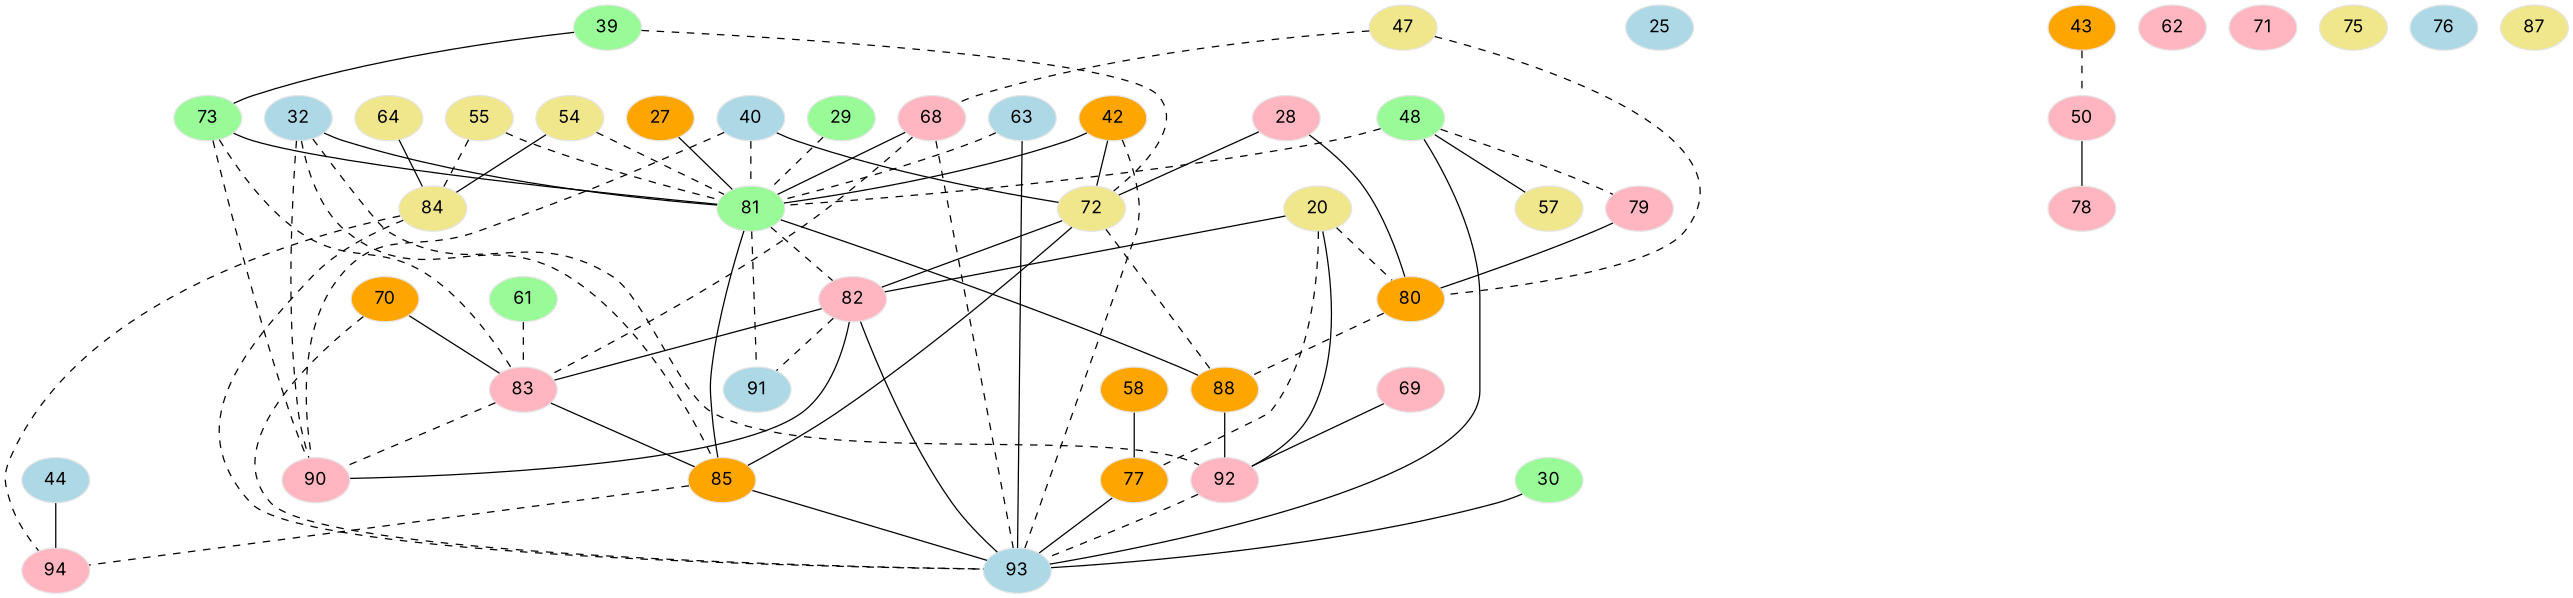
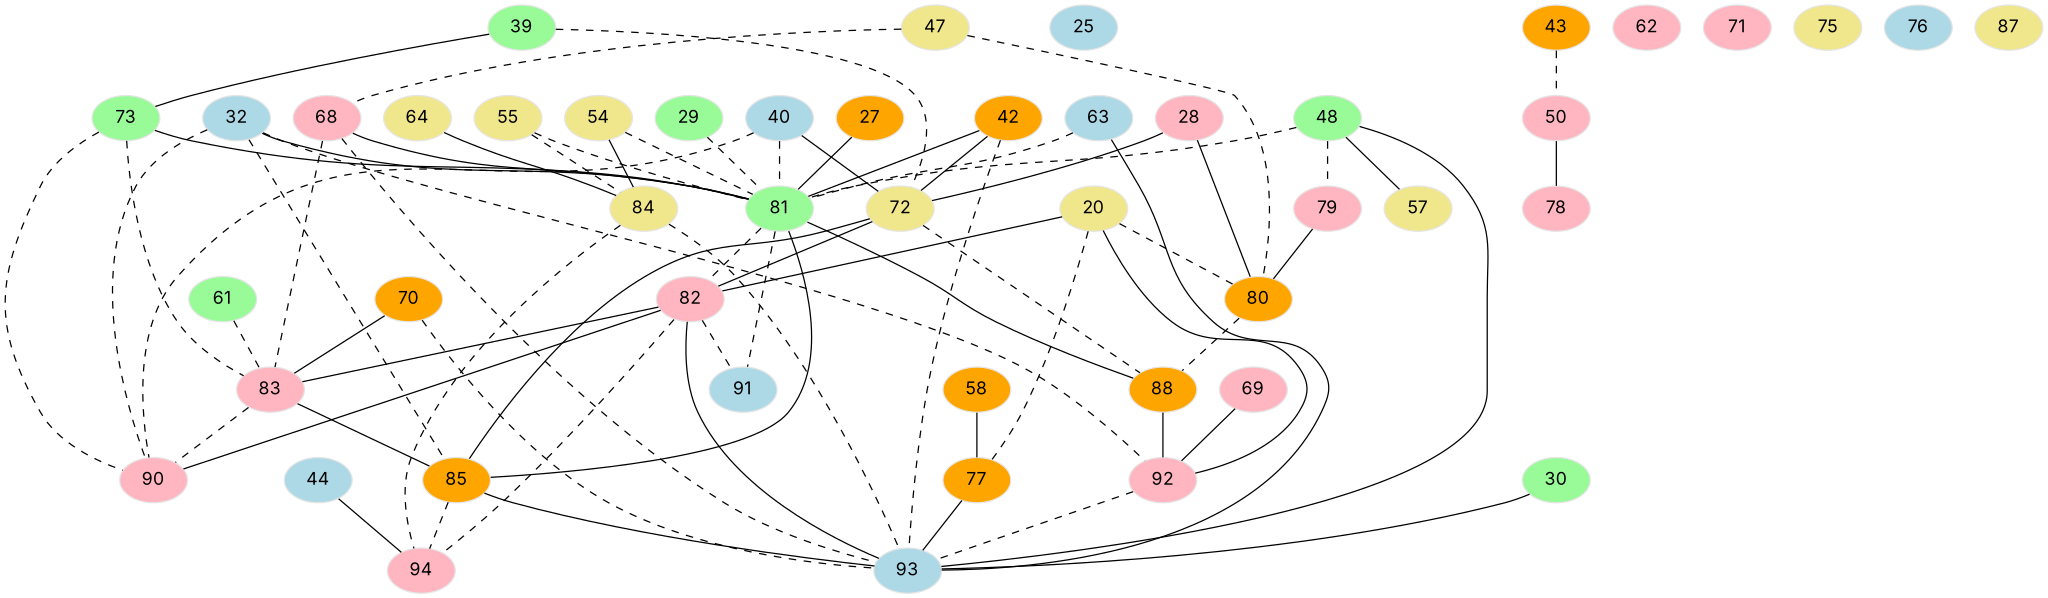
  graph {
    fontname=Inter
    node [color=gray90 fillcolor=lightpink fontname=Inter style=filled]
    edge [fontname=Inter style=dashed]
    77 [fillcolor=orange super="+45"]
    93 [fillcolor=lightblue super="+2+66+59+33"]
    20 [fillcolor=khaki]
    80 [fillcolor=orange super="+31+35"]
    82 [super="+17+18"]
    92 [super="+89"]
    88 [fillcolor=orange super="+15+37"]
    90 [super="+86"]
    94 [super="+22"]
    83 [super="+4+49"]
    91 [fillcolor=lightblue super="+10"]
    25 [fillcolor=lightblue]
    81 [fillcolor=palegreen super="+60+74+46"]
    85 [fillcolor=orange super="+53+62"]
    27 [fillcolor=orange]
    72 [fillcolor=khaki super="+36"]
    28
    29 [fillcolor=palegreen]
    30 [fillcolor=palegreen]
    32 [fillcolor=lightblue super="+1+6"]
    39 [fillcolor=palegreen]
    73 [fillcolor=palegreen super="+67"]
    40 [fillcolor=lightblue super="+38"]
    42 [fillcolor=orange super="+9"]
    50 [super="+7"]
    78
    43 [fillcolor=orange]
    44 [fillcolor=lightblue]
    68 [super="+16"]
    47 [fillcolor=khaki]
    48 [fillcolor=palegreen super="+26"]
    57 [fillcolor=khaki]
    79
    54 [fillcolor=khaki]
    84 [fillcolor=khaki super="+23"]
    55 [fillcolor=khaki super="+19+41"]
    58 [fillcolor=orange]
    61 [fillcolor=palegreen]
    63 [fillcolor=lightblue]
    64 [fillcolor=khaki]
    n41 [label=62]
    69
    70 [fillcolor=orange]
    71
    75 [fillcolor=khaki]
    76 [fillcolor=lightblue]
    87 [fillcolor=khaki]
    77 -- 93 [style=solid weight=3]
    20 -- 77 [weight=2]
    20 -- 80 [weight=2]
    20 -- 82 [style=solid]
    20 -- 92 [style=solid]
    80 -- 88
    82 -- 93 [style=solid]
    82 -- 90 [style=solid]
+   82 -- 94
    82 -- 83 [style=solid]
    82 -- 91
    92 -- 93
    88 -- 92 [style=solid]
    83 -- 90
    83 -- 85 [style=solid weight=2]
    81 -- 82 [weight=2]
    81 -- 88 [style=solid]
    81 -- 91 [weight=2]
    81 -- 85 [style=solid]
    85 -- 93 [style=solid weight=3]
    85 -- 94
    27 -- 81 [style=solid]
    72 -- 82 [style=solid]
    72 -- 88
    72 -- 85 [style=solid weight=2]
    28 -- 80 [style=solid]
    28 -- 72 [style=solid]
    29 -- 81
    30 -- 93 [style=solid]
    32 -- 92
    32 -- 90
    32 -- 81 [style=solid]
    32 -- 85
    39 -- 72
    39 -- 73 [style=solid]
    73 -- 90 [weight=2]
    73 -- 83
    73 -- 81 [style=solid weight=2]
    40 -- 90 [weight=2]
    40 -- 81 [weight=4]
    40 -- 72 [style=solid]
    42 -- 93
    42 -- 81 [style=solid]
    42 -- 72 [style=solid]
    50 -- 78 [style=solid]
    43 -- 50
    44 -- 94 [style=solid]
    68 -- 93
    68 -- 83
    68 -- 81 [style=solid]
    47 -- 80
    47 -- 68
    48 -- 93 [style=solid weight=2]
    48 -- 81 [weight=4]
    48 -- 57 [style=solid]
    48 -- 79
    79 -- 80 [style=solid]
    54 -- 81
    54 -- 84 [style=solid]
    84 -- 93 [weight=2]
    84 -- 94
    55 -- 81 [weight=2]
    55 -- 84 [weight=2]
    58 -- 77 [style=solid]
    61 -- 83
    63 -- 93 [style=solid]
    63 -- 81
    64 -- 84 [style=solid]
    69 -- 92 [style=solid]
    70 -- 93
    70 -- 83 [style=solid]
  }
